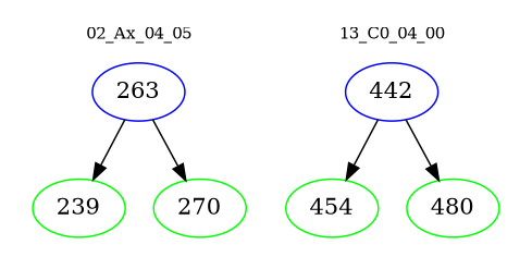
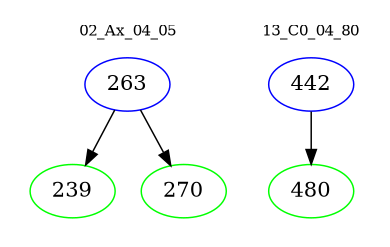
  digraph {
    node [color=green]
    edge [color=black]
    n1 [color=blue label=263]
    n2 [label=239]
    n3 [label=270]
    n4 [color=blue label=442]
-   n5 [label=454]
    n6 [label=480]
    subgraph cluster_1 {
      color=white
      fontsize=10
      label="02_Ax_04_05"
      n1
      n2
      n3
    }
    subgraph cluster_2 {
      color=white
      fontsize=10
-     label="13_C0_04_00"
+     label="13_C0_04_80"
      n4
-     n5
      n6
    }
    n1 -> n2
    n1 -> n3
-   n4 -> n5
    n4 -> n6
  }
